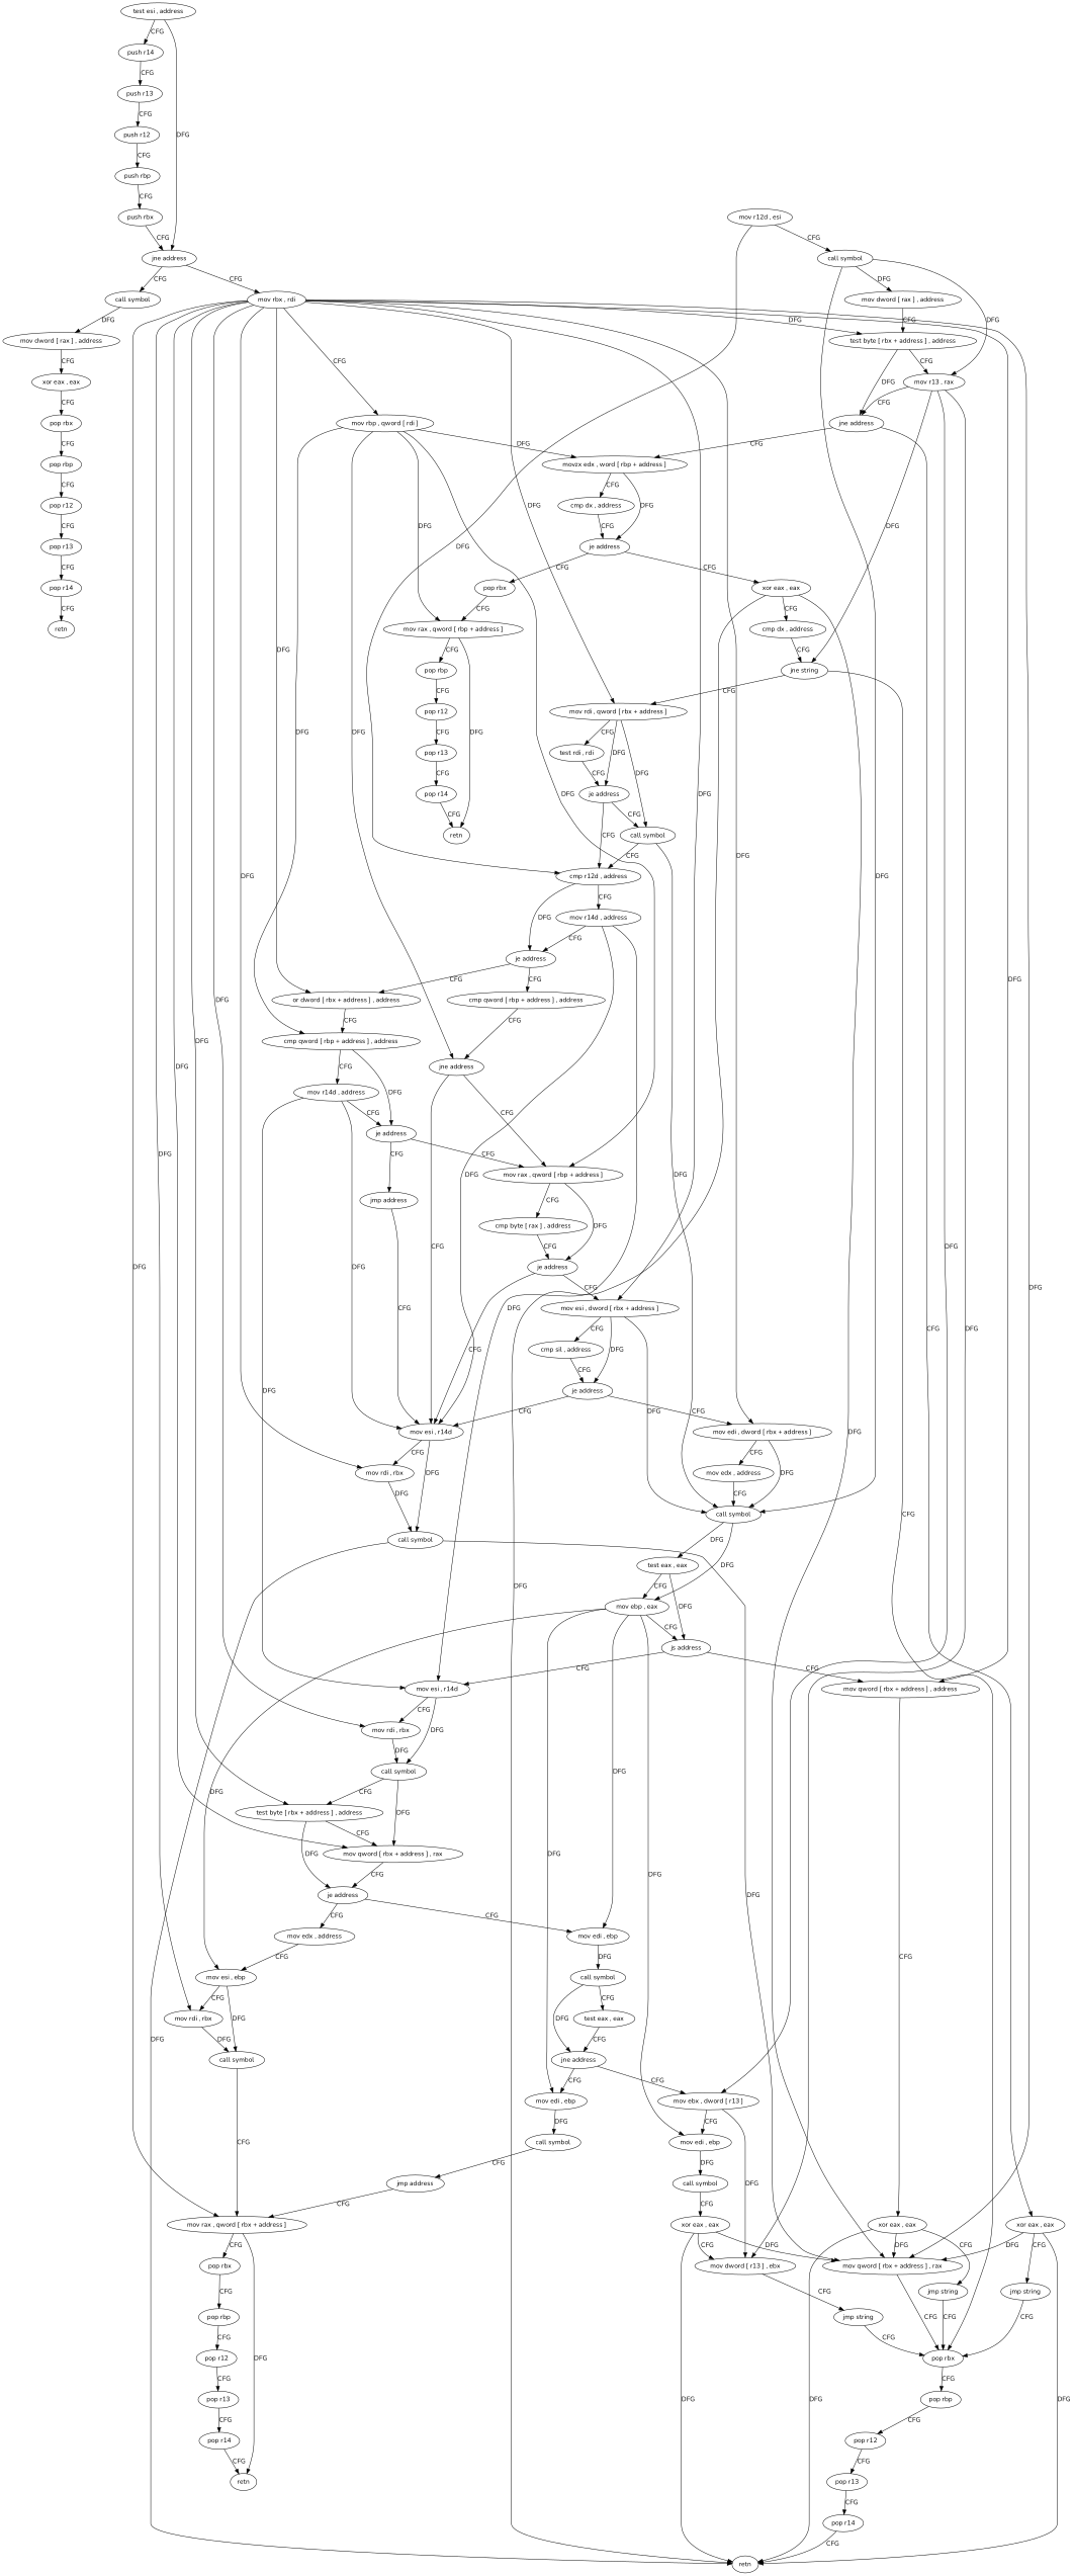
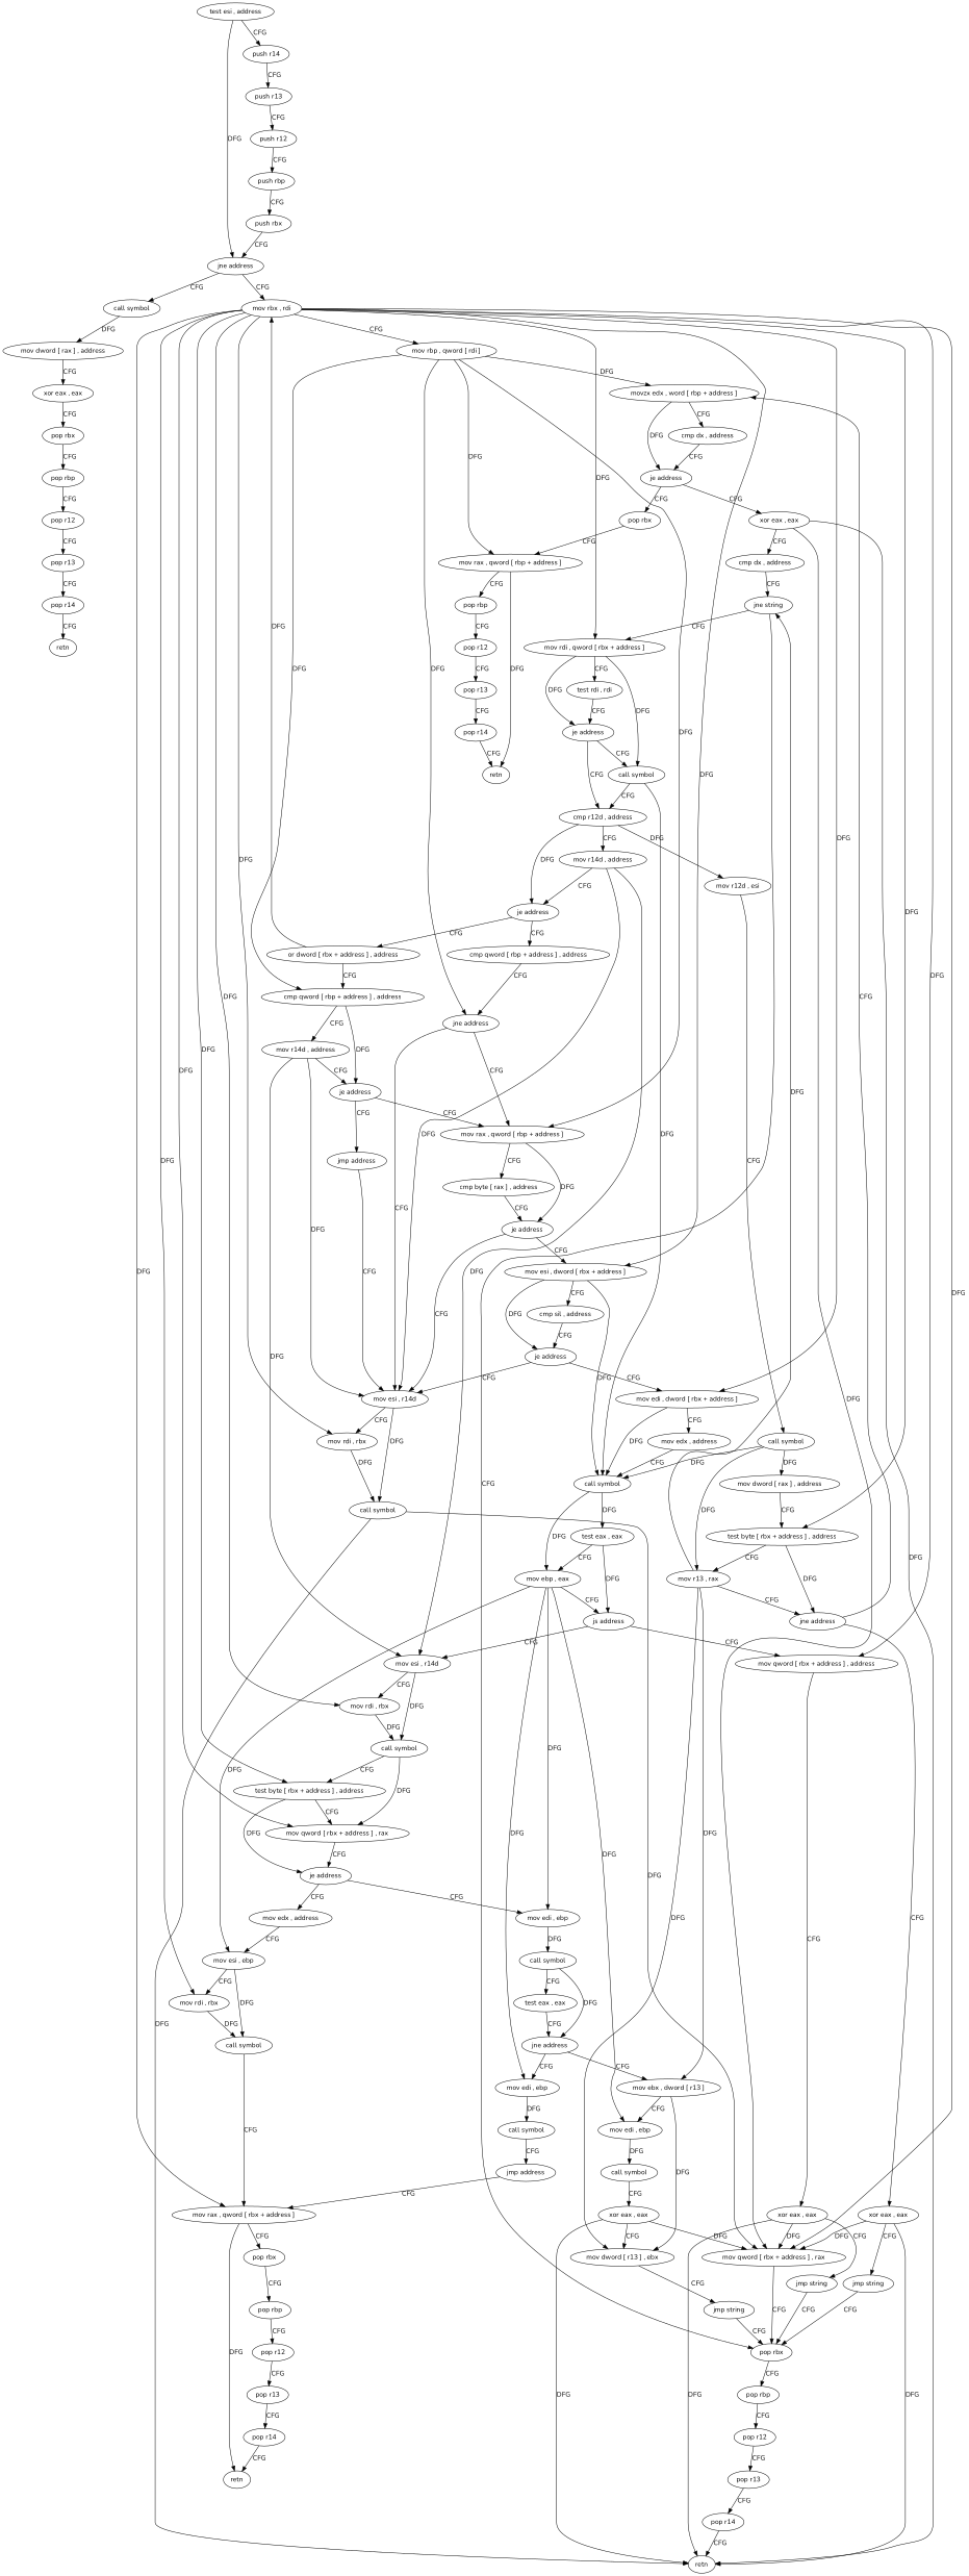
  digraph {
    fontname=Nunito
    node [fontname=Nunito]
    edge [fontname=Nunito]
    n1 [label="test esi , address"]
    n2 [label="push r14"]
    n3 [label="jne address"]
    n4 [label="push r13"]
    n5 [label="call symbol"]
    n6 [label="mov rbx , rdi"]
    n7 [label="push r12"]
    n8 [label="push rbp"]
    n9 [label="push rbx"]
    n10 [label="mov dword [ rax ] , address"]
    n11 [label="mov rbp , qword [ rdi ]"]
    n12 [label="test byte [ rbx + address ] , address"]
    n13 [label="mov rdi , qword [ rbx + address ]"]
    n14 [label="or dword [ rbx + address ] , address"]
    n15 [label="mov esi , dword [ rbx + address ]"]
    n16 [label="mov rdi , rbx"]
    n17 [label="mov qword [ rbx + address ] , rax"]
    n18 [label="mov edi , dword [ rbx + address ]"]
    n19 [label="mov qword [ rbx + address ] , address"]
    n20 [label="mov rdi , rbx"]
    n21 [label="test byte [ rbx + address ] , address"]
    n22 [label="mov qword [ rbx + address ] , rax"]
    n23 [label="mov rdi , rbx"]
    n24 [label="mov rax , qword [ rbx + address ]"]
    n25 [label="xor eax , eax"]
    n26 [label="movzx edx , word [ rbp + address ]"]
    n27 [label="mov rax , qword [ rbp + address ]"]
    n28 [label="cmp qword [ rbp + address ] , address"]
    n29 [label="mov rax , qword [ rbp + address ]"]
    n30 [label="jne address"]
    n31 [label="mov r13 , rax"]
    n32 [label="jne address"]
    n33 [label="test rdi , rdi"]
    n34 [label="je address"]
    n35 [label="call symbol"]
    n36 [label="call symbol"]
    n37 [label="cmp sil , address"]
    n38 [label="je address"]
    n39 [label="call symbol"]
    n40 [label="pop rbx"]
    n41 [label="mov edx , address"]
    n42 [label="xor eax , eax"]
    n43 [label="call symbol"]
    n44 [label="je address"]
    n45 [label="call symbol"]
    n46 [label="pop rbx"]
    n47 [label=retn]
    n48 [label="pop rbx"]
    n49 [label="pop rbp"]
    n50 [label="pop r12"]
    n51 [label="pop r13"]
    n52 [label="pop r14"]
    n53 [label=retn]
    n54 [label="mov r12d , esi"]
    n55 [label="call symbol"]
    n56 [label="cmp r12d , address"]
    n57 [label="cmp dx , address"]
    n58 [label="je address"]
    n59 [label="pop rbp"]
    n60 [label=retn]
    n61 [label="mov r14d , address"]
    n62 [label="je address"]
    n63 [label="cmp byte [ rax ] , address"]
    n64 [label="je address"]
    n65 [label="mov esi , r14d"]
    n66 [label="mov dword [ rax ] , address"]
    n67 [label="mov r14d , address"]
    n68 [label="je address"]
    n69 [label="mov ebx , dword [ r13 ]"]
    n70 [label="mov dword [ r13 ] , ebx"]
    n71 [label="jne string"]
    n72 [label="test eax , eax"]
    n73 [label="mov ebp , eax"]
    n74 [label="xor eax , eax"]
    n75 [label="mov edi , ebp"]
    n76 [label="jmp string"]
    n77 [label="jmp string"]
    n78 [label=retn]
    n79 [label="pop rbx"]
    n80 [label="xor eax , eax"]
    n81 [label="pop rbp"]
    n82 [label="pop r12"]
    n83 [label="cmp dx , address"]
    n84 [label="pop r13"]
    n85 [label="pop r14"]
    n86 [label="pop r12"]
    n87 [label="pop r13"]
    n88 [label="pop r14"]
    n89 [label="mov esi , r14d"]
    n90 [label="cmp qword [ rbp + address ] , address"]
    n91 [label="jmp address"]
    n92 [label="js address"]
    n93 [label="mov edi , ebp"]
    n94 [label="mov edi , ebp"]
    n95 [label="mov esi , ebp"]
    n96 [label="call symbol"]
    n97 [label="call symbol"]
    n98 [label="call symbol"]
    n99 [label="jmp string"]
    n100 [label="mov edx , address"]
    n101 [label="test eax , eax"]
    n102 [label="jne address"]
    n103 [label="jmp address"]
    n104 [label="pop rbp"]
    n105 [label="xor eax , eax"]
    n106 [label="pop r12"]
    n107 [label="pop r13"]
    n108 [label="pop r14"]
    n1 -> n2 [label=CFG]
    n1 -> n3 [label=DFG]
    n2 -> n4 [label=CFG]
    n3 -> n5 [label=CFG]
    n3 -> n6 [label=CFG]
    n4 -> n7 [label=CFG]
    n5 -> n10 [label=DFG]
    n6 -> n11 [label=CFG]
    n6 -> n12 [label=DFG]
    n6 -> n13 [label=DFG]
-   n6 -> n14 [label=DFG]
+   n14 -> n6 [label=DFG]
    n6 -> n15 [label=DFG]
    n6 -> n16 [label=DFG]
    n6 -> n17 [label=DFG]
    n6 -> n18 [label=DFG]
    n6 -> n19 [label=DFG]
    n6 -> n20 [label=DFG]
    n6 -> n21 [label=DFG]
    n6 -> n22 [label=DFG]
    n6 -> n23 [label=DFG]
    n6 -> n24 [label=DFG]
    n7 -> n8 [label=CFG]
    n8 -> n9 [label=CFG]
    n9 -> n3 [label=CFG]
    n10 -> n25 [label=CFG]
    n11 -> n26 [label=DFG]
    n11 -> n27 [label=DFG]
    n11 -> n28 [label=DFG]
    n11 -> n29 [label=DFG]
    n11 -> n30 [label=DFG]
    n12 -> n31 [label=CFG]
    n12 -> n32 [label=DFG]
    n13 -> n33 [label=CFG]
    n13 -> n34 [label=DFG]
    n13 -> n35 [label=DFG]
    n14 -> n28 [label=CFG]
    n15 -> n36 [label=DFG]
    n15 -> n37 [label=CFG]
    n15 -> n38 [label=DFG]
    n16 -> n39 [label=DFG]
    n17 -> n40 [label=CFG]
    n18 -> n36 [label=DFG]
    n18 -> n41 [label=CFG]
    n19 -> n42 [label=CFG]
    n20 -> n43 [label=DFG]
    n21 -> n22 [label=CFG]
    n21 -> n44 [label=DFG]
    n22 -> n44 [label=CFG]
    n23 -> n45 [label=DFG]
    n24 -> n46 [label=CFG]
    n24 -> n47 [label=DFG]
    n25 -> n48 [label=CFG]
    n26 -> n57 [label=CFG]
    n26 -> n58 [label=DFG]
    n27 -> n59 [label=CFG]
    n27 -> n60 [label=DFG]
    n28 -> n61 [label=CFG]
    n28 -> n62 [label=DFG]
    n29 -> n63 [label=CFG]
    n29 -> n64 [label=DFG]
    n30 -> n29 [label=CFG]
    n30 -> n65 [label=CFG]
    n31 -> n32 [label=CFG]
    n31 -> n69 [label=DFG]
    n31 -> n70 [label=DFG]
    n31 -> n71 [label=DFG]
    n32 -> n26 [label=CFG]
    n32 -> n74 [label=CFG]
    n33 -> n34 [label=CFG]
    n34 -> n35 [label=CFG]
    n34 -> n56 [label=CFG]
    n35 -> n36 [label=DFG]
    n35 -> n56 [label=CFG]
    n36 -> n72 [label=DFG]
    n36 -> n73 [label=DFG]
    n37 -> n38 [label=CFG]
    n38 -> n18 [label=CFG]
    n38 -> n65 [label=CFG]
    n39 -> n17 [label=DFG]
    n39 -> n78 [label=DFG]
    n40 -> n81 [label=CFG]
    n41 -> n36 [label=CFG]
    n42 -> n17 [label=DFG]
    n42 -> n78 [label=DFG]
    n42 -> n99 [label=CFG]
    n43 -> n21 [label=CFG]
    n43 -> n22 [label=DFG]
    n44 -> n93 [label=CFG]
    n44 -> n100 [label=CFG]
    n45 -> n24 [label=CFG]
    n46 -> n104 [label=CFG]
    n48 -> n49 [label=CFG]
    n49 -> n50 [label=CFG]
    n50 -> n51 [label=CFG]
    n51 -> n52 [label=CFG]
    n52 -> n53 [label=CFG]
    n54 -> n55 [label=CFG]
-   n54 -> n56 [label=DFG]
+   n56 -> n54 [label=DFG]
    n55 -> n31 [label=DFG]
    n55 -> n36 [label=DFG]
    n55 -> n66 [label=DFG]
    n56 -> n67 [label=CFG]
    n56 -> n68 [label=DFG]
    n57 -> n58 [label=CFG]
    n58 -> n79 [label=CFG]
    n58 -> n80 [label=CFG]
    n59 -> n86 [label=CFG]
    n61 -> n62 [label=CFG]
    n61 -> n65 [label=DFG]
    n61 -> n89 [label=DFG]
    n62 -> n29 [label=CFG]
    n62 -> n91 [label=CFG]
    n63 -> n64 [label=CFG]
    n64 -> n15 [label=CFG]
    n64 -> n65 [label=CFG]
    n65 -> n16 [label=CFG]
    n65 -> n39 [label=DFG]
    n66 -> n12 [label=CFG]
    n67 -> n65 [label=DFG]
    n67 -> n68 [label=CFG]
    n67 -> n89 [label=DFG]
    n68 -> n14 [label=CFG]
    n68 -> n90 [label=CFG]
    n69 -> n70 [label=DFG]
    n69 -> n75 [label=CFG]
    n70 -> n76 [label=CFG]
    n71 -> n13 [label=CFG]
    n71 -> n40 [label=CFG]
    n72 -> n73 [label=CFG]
    n72 -> n92 [label=DFG]
    n73 -> n75 [label=DFG]
    n73 -> n92 [label=CFG]
    n73 -> n93 [label=DFG]
    n73 -> n94 [label=DFG]
    n73 -> n95 [label=DFG]
    n74 -> n17 [label=DFG]
    n74 -> n77 [label=CFG]
    n74 -> n78 [label=DFG]
    n75 -> n98 [label=DFG]
    n76 -> n40 [label=CFG]
    n77 -> n40 [label=CFG]
    n79 -> n27 [label=CFG]
    n80 -> n17 [label=DFG]
    n80 -> n78 [label=DFG]
    n80 -> n83 [label=CFG]
    n81 -> n82 [label=CFG]
    n82 -> n84 [label=CFG]
    n83 -> n71 [label=CFG]
    n84 -> n85 [label=CFG]
    n85 -> n78 [label=CFG]
    n86 -> n87 [label=CFG]
    n87 -> n88 [label=CFG]
    n88 -> n60 [label=CFG]
    n89 -> n20 [label=CFG]
    n89 -> n43 [label=DFG]
    n90 -> n30 [label=CFG]
    n91 -> n65 [label=CFG]
    n92 -> n19 [label=CFG]
    n92 -> n89 [label=CFG]
    n93 -> n96 [label=DFG]
    n94 -> n97 [label=DFG]
    n95 -> n23 [label=CFG]
    n95 -> n45 [label=DFG]
    n96 -> n101 [label=CFG]
    n96 -> n102 [label=DFG]
    n97 -> n103 [label=CFG]
    n98 -> n105 [label=CFG]
    n99 -> n40 [label=CFG]
    n100 -> n95 [label=CFG]
    n101 -> n102 [label=CFG]
    n102 -> n69 [label=CFG]
    n102 -> n94 [label=CFG]
    n103 -> n24 [label=CFG]
    n104 -> n106 [label=CFG]
    n105 -> n17 [label=DFG]
    n105 -> n70 [label=CFG]
    n105 -> n78 [label=DFG]
    n106 -> n107 [label=CFG]
    n107 -> n108 [label=CFG]
    n108 -> n47 [label=CFG]
  }
